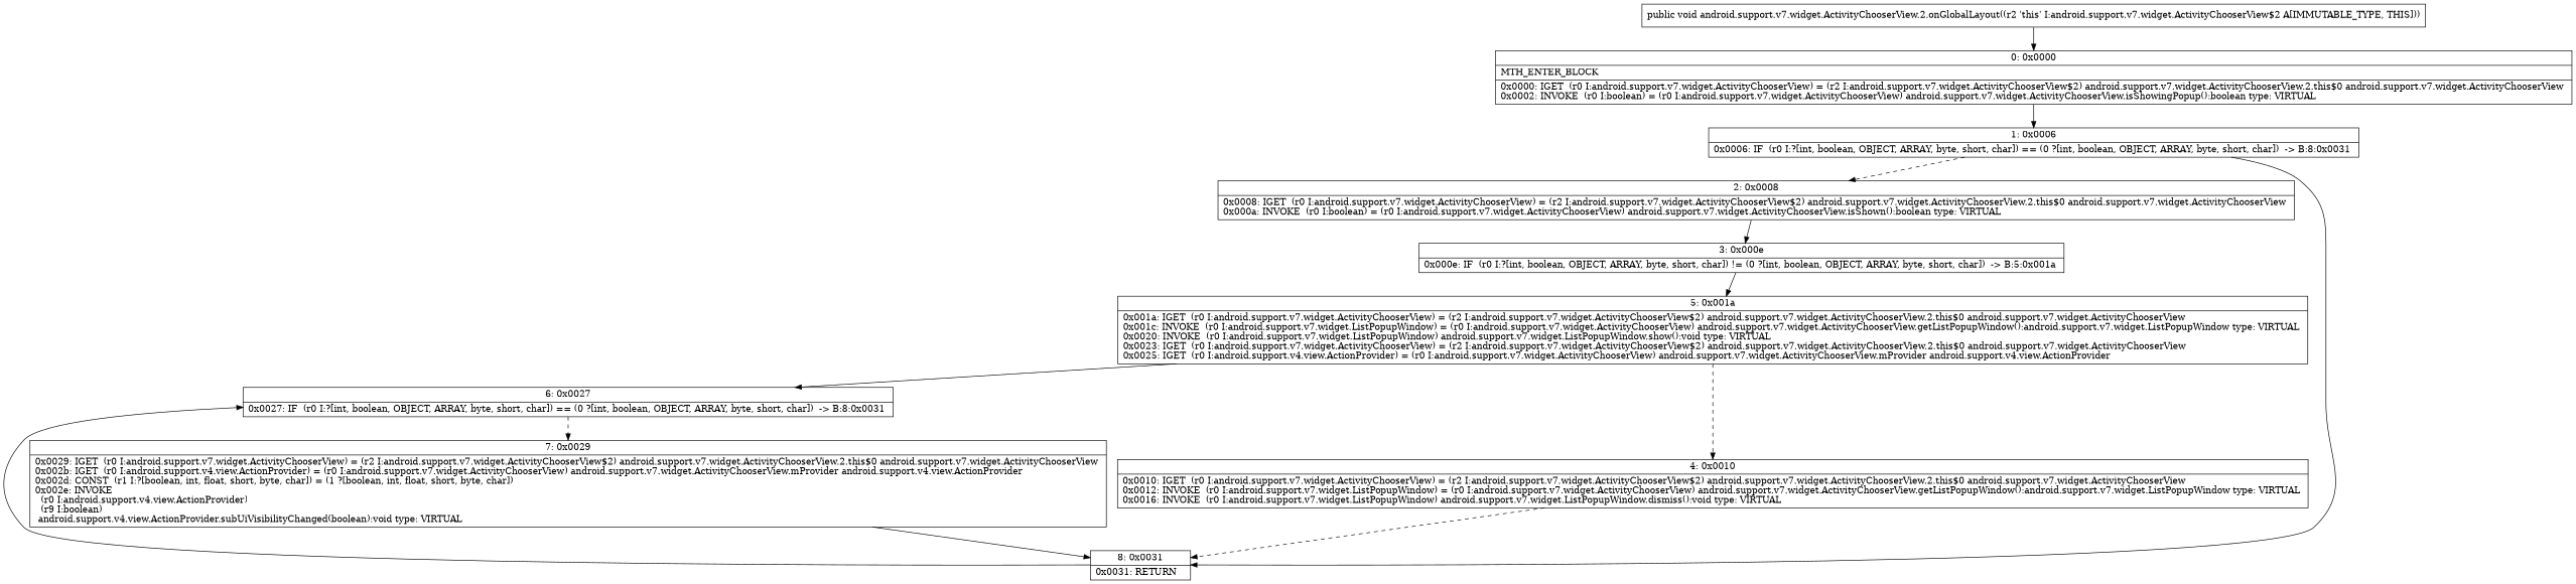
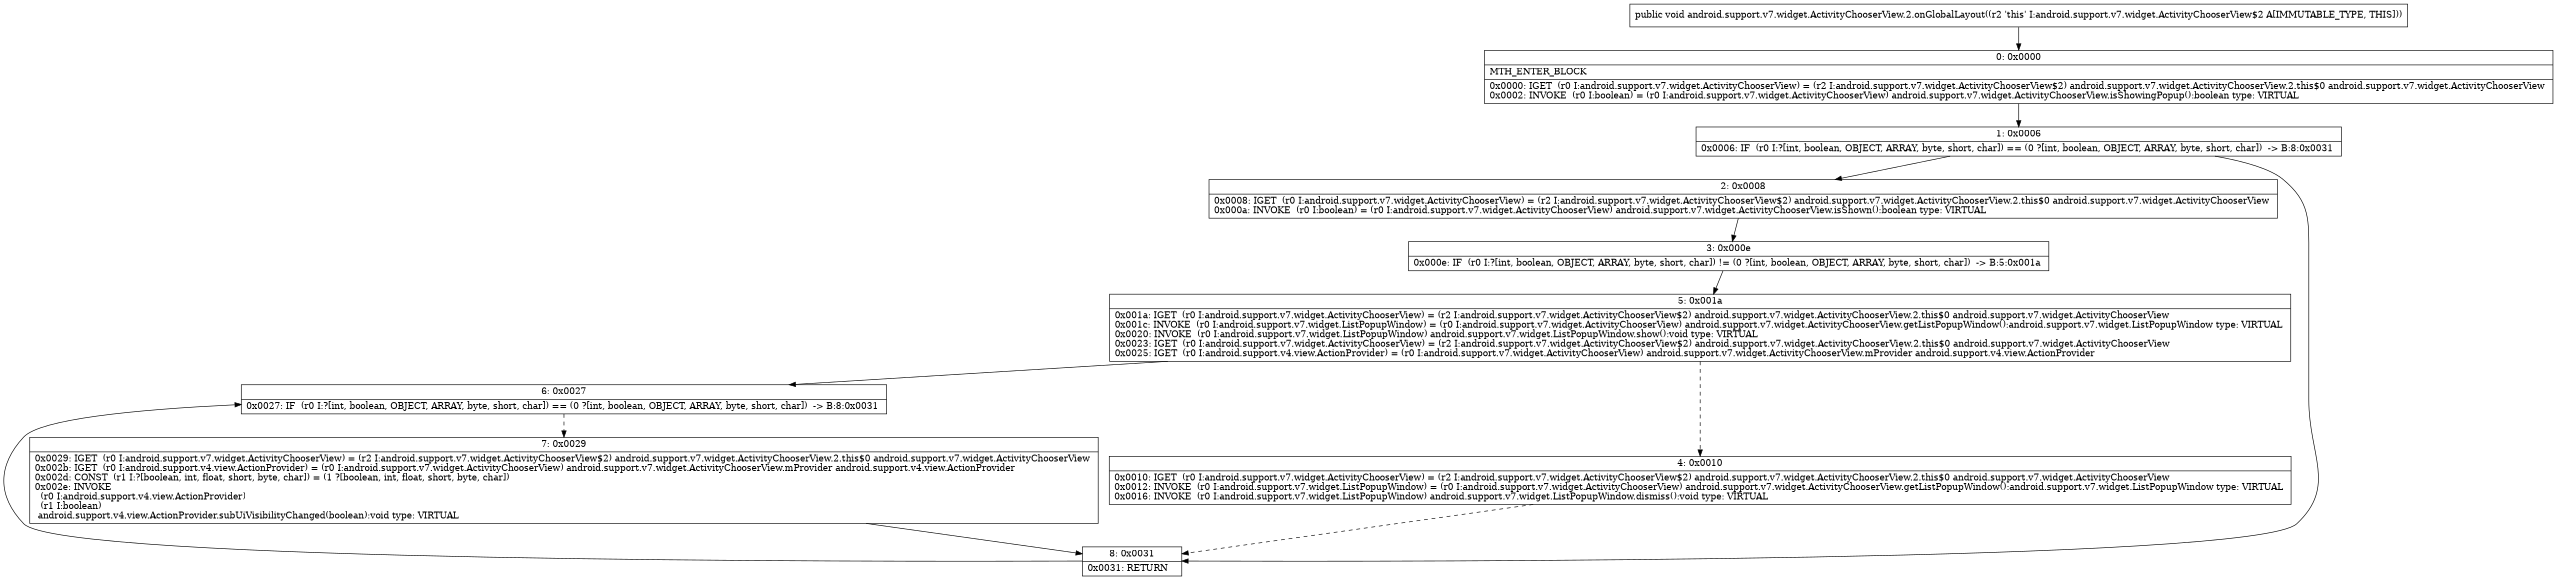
  digraph {
    node [shape=record]
    n1 [label="{0\:\ 0x0000|MTH_ENTER_BLOCK\l|0x0000: IGET  (r0 I:android.support.v7.widget.ActivityChooserView) = (r2 I:android.support.v7.widget.ActivityChooserView$2) android.support.v7.widget.ActivityChooserView.2.this$0 android.support.v7.widget.ActivityChooserView \l0x0002: INVOKE  (r0 I:boolean) = (r0 I:android.support.v7.widget.ActivityChooserView) android.support.v7.widget.ActivityChooserView.isShowingPopup():boolean type: VIRTUAL \l}"]
    n2 [label="{1\:\ 0x0006|0x0006: IF  (r0 I:?[int, boolean, OBJECT, ARRAY, byte, short, char]) == (0 ?[int, boolean, OBJECT, ARRAY, byte, short, char])  \-\> B:8:0x0031 \l}"]
    n3 [label="{2\:\ 0x0008|0x0008: IGET  (r0 I:android.support.v7.widget.ActivityChooserView) = (r2 I:android.support.v7.widget.ActivityChooserView$2) android.support.v7.widget.ActivityChooserView.2.this$0 android.support.v7.widget.ActivityChooserView \l0x000a: INVOKE  (r0 I:boolean) = (r0 I:android.support.v7.widget.ActivityChooserView) android.support.v7.widget.ActivityChooserView.isShown():boolean type: VIRTUAL \l}"]
    n4 [label="{8\:\ 0x0031|0x0031: RETURN   \l}"]
    n5 [label="{3\:\ 0x000e|0x000e: IF  (r0 I:?[int, boolean, OBJECT, ARRAY, byte, short, char]) != (0 ?[int, boolean, OBJECT, ARRAY, byte, short, char])  \-\> B:5:0x001a \l}"]
    n6 [label="{6\:\ 0x0027|0x0027: IF  (r0 I:?[int, boolean, OBJECT, ARRAY, byte, short, char]) == (0 ?[int, boolean, OBJECT, ARRAY, byte, short, char])  \-\> B:8:0x0031 \l}"]
    n7 [label="{5\:\ 0x001a|0x001a: IGET  (r0 I:android.support.v7.widget.ActivityChooserView) = (r2 I:android.support.v7.widget.ActivityChooserView$2) android.support.v7.widget.ActivityChooserView.2.this$0 android.support.v7.widget.ActivityChooserView \l0x001c: INVOKE  (r0 I:android.support.v7.widget.ListPopupWindow) = (r0 I:android.support.v7.widget.ActivityChooserView) android.support.v7.widget.ActivityChooserView.getListPopupWindow():android.support.v7.widget.ListPopupWindow type: VIRTUAL \l0x0020: INVOKE  (r0 I:android.support.v7.widget.ListPopupWindow) android.support.v7.widget.ListPopupWindow.show():void type: VIRTUAL \l0x0023: IGET  (r0 I:android.support.v7.widget.ActivityChooserView) = (r2 I:android.support.v7.widget.ActivityChooserView$2) android.support.v7.widget.ActivityChooserView.2.this$0 android.support.v7.widget.ActivityChooserView \l0x0025: IGET  (r0 I:android.support.v4.view.ActionProvider) = (r0 I:android.support.v7.widget.ActivityChooserView) android.support.v7.widget.ActivityChooserView.mProvider android.support.v4.view.ActionProvider \l}"]
    n8 [label="{4\:\ 0x0010|0x0010: IGET  (r0 I:android.support.v7.widget.ActivityChooserView) = (r2 I:android.support.v7.widget.ActivityChooserView$2) android.support.v7.widget.ActivityChooserView.2.this$0 android.support.v7.widget.ActivityChooserView \l0x0012: INVOKE  (r0 I:android.support.v7.widget.ListPopupWindow) = (r0 I:android.support.v7.widget.ActivityChooserView) android.support.v7.widget.ActivityChooserView.getListPopupWindow():android.support.v7.widget.ListPopupWindow type: VIRTUAL \l0x0016: INVOKE  (r0 I:android.support.v7.widget.ListPopupWindow) android.support.v7.widget.ListPopupWindow.dismiss():void type: VIRTUAL \l}"]
-   n9 [label="{7\:\ 0x0029|0x0029: IGET  (r0 I:android.support.v7.widget.ActivityChooserView) = (r2 I:android.support.v7.widget.ActivityChooserView$2) android.support.v7.widget.ActivityChooserView.2.this$0 android.support.v7.widget.ActivityChooserView \l0x002b: IGET  (r0 I:android.support.v4.view.ActionProvider) = (r0 I:android.support.v7.widget.ActivityChooserView) android.support.v7.widget.ActivityChooserView.mProvider android.support.v4.view.ActionProvider \l0x002d: CONST  (r1 I:?[boolean, int, float, short, byte, char]) = (1 ?[boolean, int, float, short, byte, char]) \l0x002e: INVOKE  \l  (r0 I:android.support.v4.view.ActionProvider)\l  (r9 I:boolean)\l android.support.v4.view.ActionProvider.subUiVisibilityChanged(boolean):void type: VIRTUAL \l}"]
+   n9 [label="{7\:\ 0x0029|0x0029: IGET  (r0 I:android.support.v7.widget.ActivityChooserView) = (r2 I:android.support.v7.widget.ActivityChooserView$2) android.support.v7.widget.ActivityChooserView.2.this$0 android.support.v7.widget.ActivityChooserView \l0x002b: IGET  (r0 I:android.support.v4.view.ActionProvider) = (r0 I:android.support.v7.widget.ActivityChooserView) android.support.v7.widget.ActivityChooserView.mProvider android.support.v4.view.ActionProvider \l0x002d: CONST  (r1 I:?[boolean, int, float, short, byte, char]) = (1 ?[boolean, int, float, short, byte, char]) \l0x002e: INVOKE  \l  (r0 I:android.support.v4.view.ActionProvider)\l  (r1 I:boolean)\l android.support.v4.view.ActionProvider.subUiVisibilityChanged(boolean):void type: VIRTUAL \l}"]
    n10 [label="{public void android.support.v7.widget.ActivityChooserView.2.onGlobalLayout((r2 'this' I:android.support.v7.widget.ActivityChooserView$2 A[IMMUTABLE_TYPE, THIS])) }"]
    n1 -> n2
-   n2 -> n3 [style=dashed]
+   n2 -> n3 [style=solid]
    n2 -> n4
    n3 -> n5
    n4 -> n6
    n5 -> n7
    n6 -> n9 [style=dashed]
    n7 -> n6
    n7 -> n8 [style=dashed]
    n8 -> n4 [style=dashed]
    n9 -> n4
    n10 -> n1
  }
